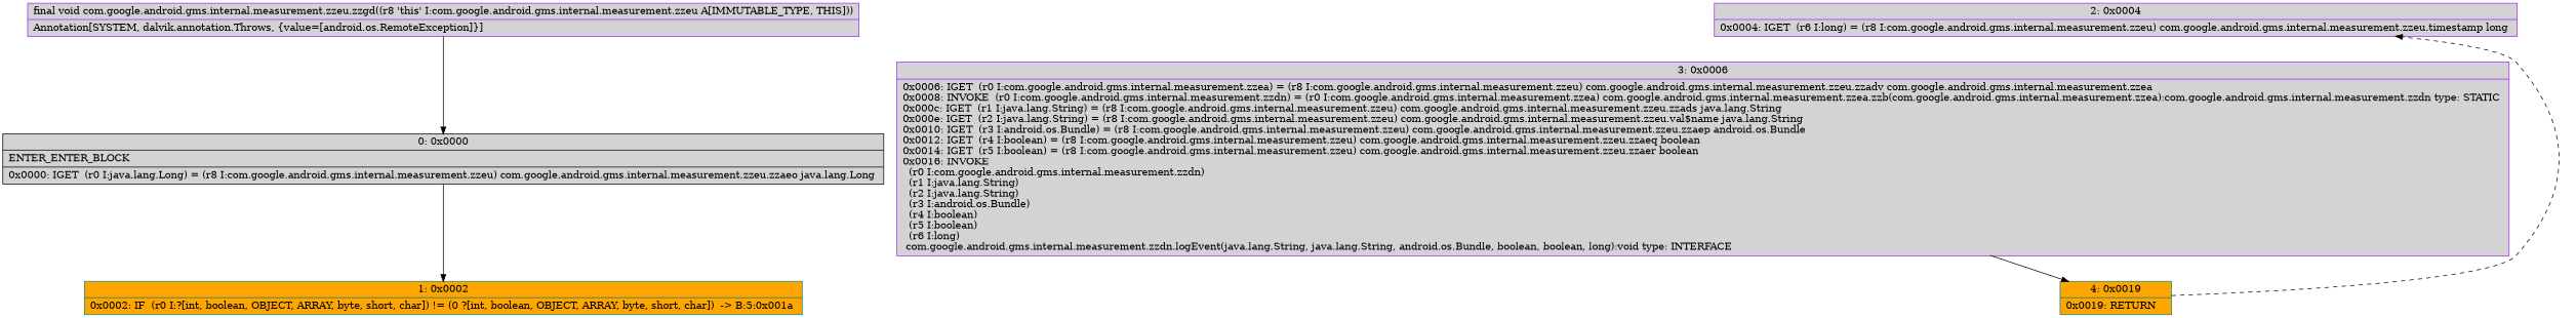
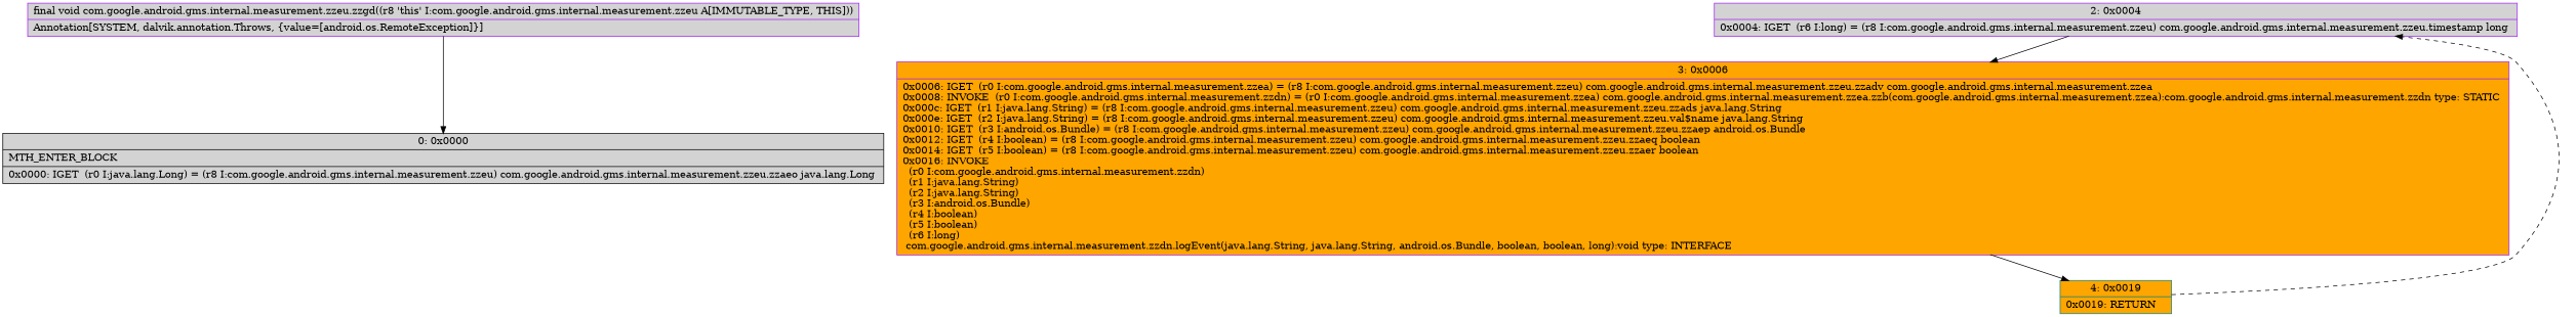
  digraph {
    node [color=purple fillcolor=lightgrey shape=record style=filled]
-   n1 [color=black label="{0\:\ 0x0000|ENTER_ENTER_BLOCK\l|0x0000: IGET  (r0 I:java.lang.Long) = (r8 I:com.google.android.gms.internal.measurement.zzeu) com.google.android.gms.internal.measurement.zzeu.zzaeo java.lang.Long \l}"]
-   n2 [color=teal fillcolor=orange label="{1\:\ 0x0002|0x0002: IF  (r0 I:?[int, boolean, OBJECT, ARRAY, byte, short, char]) != (0 ?[int, boolean, OBJECT, ARRAY, byte, short, char])  \-\> B:5:0x001a \l}"]
+   n1 [color=black label="{0\:\ 0x0000|MTH_ENTER_BLOCK\l|0x0000: IGET  (r0 I:java.lang.Long) = (r8 I:com.google.android.gms.internal.measurement.zzeu) com.google.android.gms.internal.measurement.zzeu.zzaeo java.lang.Long \l}"]
    n3 [label="{2\:\ 0x0004|0x0004: IGET  (r6 I:long) = (r8 I:com.google.android.gms.internal.measurement.zzeu) com.google.android.gms.internal.measurement.zzeu.timestamp long \l}"]
-   n4 [label="{3\:\ 0x0006|0x0006: IGET  (r0 I:com.google.android.gms.internal.measurement.zzea) = (r8 I:com.google.android.gms.internal.measurement.zzeu) com.google.android.gms.internal.measurement.zzeu.zzadv com.google.android.gms.internal.measurement.zzea \l0x0008: INVOKE  (r0 I:com.google.android.gms.internal.measurement.zzdn) = (r0 I:com.google.android.gms.internal.measurement.zzea) com.google.android.gms.internal.measurement.zzea.zzb(com.google.android.gms.internal.measurement.zzea):com.google.android.gms.internal.measurement.zzdn type: STATIC \l0x000c: IGET  (r1 I:java.lang.String) = (r8 I:com.google.android.gms.internal.measurement.zzeu) com.google.android.gms.internal.measurement.zzeu.zzads java.lang.String \l0x000e: IGET  (r2 I:java.lang.String) = (r8 I:com.google.android.gms.internal.measurement.zzeu) com.google.android.gms.internal.measurement.zzeu.val$name java.lang.String \l0x0010: IGET  (r3 I:android.os.Bundle) = (r8 I:com.google.android.gms.internal.measurement.zzeu) com.google.android.gms.internal.measurement.zzeu.zzaep android.os.Bundle \l0x0012: IGET  (r4 I:boolean) = (r8 I:com.google.android.gms.internal.measurement.zzeu) com.google.android.gms.internal.measurement.zzeu.zzaeq boolean \l0x0014: IGET  (r5 I:boolean) = (r8 I:com.google.android.gms.internal.measurement.zzeu) com.google.android.gms.internal.measurement.zzeu.zzaer boolean \l0x0016: INVOKE  \l  (r0 I:com.google.android.gms.internal.measurement.zzdn)\l  (r1 I:java.lang.String)\l  (r2 I:java.lang.String)\l  (r3 I:android.os.Bundle)\l  (r4 I:boolean)\l  (r5 I:boolean)\l  (r6 I:long)\l com.google.android.gms.internal.measurement.zzdn.logEvent(java.lang.String, java.lang.String, android.os.Bundle, boolean, boolean, long):void type: INTERFACE \l}"]
+   n4 [fillcolor=orange label="{3\:\ 0x0006|0x0006: IGET  (r0 I:com.google.android.gms.internal.measurement.zzea) = (r8 I:com.google.android.gms.internal.measurement.zzeu) com.google.android.gms.internal.measurement.zzeu.zzadv com.google.android.gms.internal.measurement.zzea \l0x0008: INVOKE  (r0 I:com.google.android.gms.internal.measurement.zzdn) = (r0 I:com.google.android.gms.internal.measurement.zzea) com.google.android.gms.internal.measurement.zzea.zzb(com.google.android.gms.internal.measurement.zzea):com.google.android.gms.internal.measurement.zzdn type: STATIC \l0x000c: IGET  (r1 I:java.lang.String) = (r8 I:com.google.android.gms.internal.measurement.zzeu) com.google.android.gms.internal.measurement.zzeu.zzads java.lang.String \l0x000e: IGET  (r2 I:java.lang.String) = (r8 I:com.google.android.gms.internal.measurement.zzeu) com.google.android.gms.internal.measurement.zzeu.val$name java.lang.String \l0x0010: IGET  (r3 I:android.os.Bundle) = (r8 I:com.google.android.gms.internal.measurement.zzeu) com.google.android.gms.internal.measurement.zzeu.zzaep android.os.Bundle \l0x0012: IGET  (r4 I:boolean) = (r8 I:com.google.android.gms.internal.measurement.zzeu) com.google.android.gms.internal.measurement.zzeu.zzaeq boolean \l0x0014: IGET  (r5 I:boolean) = (r8 I:com.google.android.gms.internal.measurement.zzeu) com.google.android.gms.internal.measurement.zzeu.zzaer boolean \l0x0016: INVOKE  \l  (r0 I:com.google.android.gms.internal.measurement.zzdn)\l  (r1 I:java.lang.String)\l  (r2 I:java.lang.String)\l  (r3 I:android.os.Bundle)\l  (r4 I:boolean)\l  (r5 I:boolean)\l  (r6 I:long)\l com.google.android.gms.internal.measurement.zzdn.logEvent(java.lang.String, java.lang.String, android.os.Bundle, boolean, boolean, long):void type: INTERFACE \l}"]
    n5 [color=teal fillcolor=orange label="{4\:\ 0x0019|0x0019: RETURN   \l}"]
    n6 [label="{final void com.google.android.gms.internal.measurement.zzeu.zzgd((r8 'this' I:com.google.android.gms.internal.measurement.zzeu A[IMMUTABLE_TYPE, THIS]))  | Annotation[SYSTEM, dalvik.annotation.Throws, \{value=[android.os.RemoteException]\}]\l}"]
-   n1 -> n2
+   n3 -> n4
    n4 -> n5
    n5 -> n3 [style=dashed]
    n6 -> n1
  }
